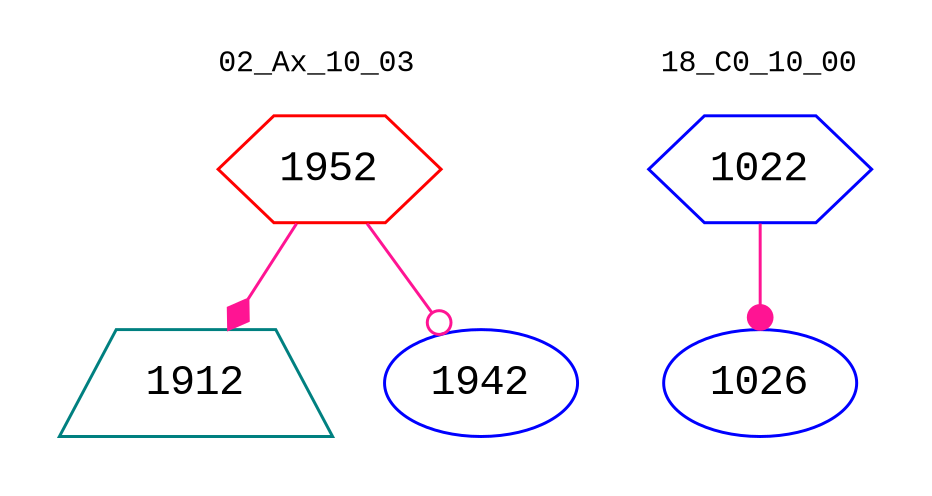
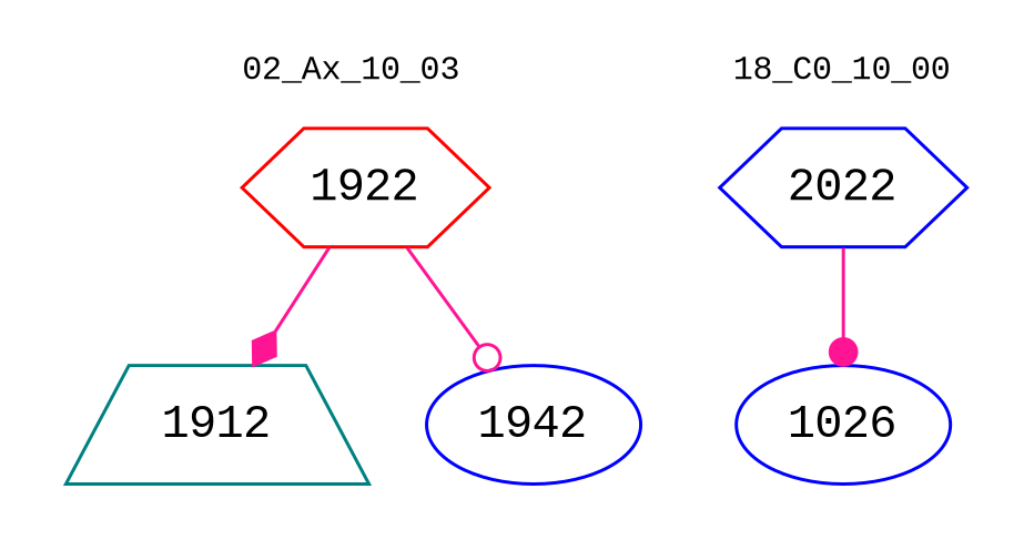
  digraph {
    fontname="Liberation Mono"
    node [color=blue fontname="Liberation Mono" shape=hexagon]
    edge [color=deeppink fontname="Liberation Mono"]
-   n1 [color=red label=1952]
+   n1 [color=red label=1922]
    n2 [color=teal label=1912 shape=trapezium]
    n3 [label=1942 shape=ellipse]
-   n4 [label=1022]
+   n4 [label=2022]
    n5 [label=1026 shape=ellipse]
    subgraph cluster_1 {
      color=white
      fontsize=10
      label="02_Ax_10_03"
      n1
      n2
      n3
    }
    subgraph cluster_2 {
      color=white
      fontsize=10
      label="18_C0_10_00"
      n4
      n5
    }
    n1 -> n2 [arrowhead=diamond]
    n1 -> n3 [arrowhead=odot]
    n4 -> n5 [arrowhead=dot]
  }
